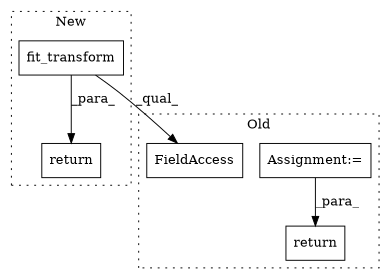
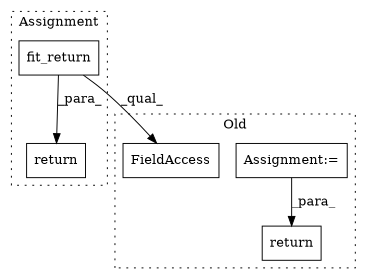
  digraph {
    node [a=41 l=7 shape=box]
    n1 [label=return s=11633]
    n2 [a=7 l=1 label="Assignment:=" s=11432]
    n3 [a=22 l=9 label=FieldAccess s=11598]
-   n4 [a=32 l="14,1" label=fit_transform s="9570,9585"]
+   n4 [a=32 l="14,1" label=fit_return s="9570,9585"]
    n5 [label=return s=9550]
    subgraph cluster_1 {
      label=Old
      style=dotted
      n1
      n2
      n3
    }
    subgraph cluster_2 {
-     label=New
+     label=Assignment
      style=dotted
      n4
      n5
    }
    n2 -> n1 [label=_para_]
    n4 -> n3 [label=_qual_]
    n4 -> n5 [label=_para_]
  }
